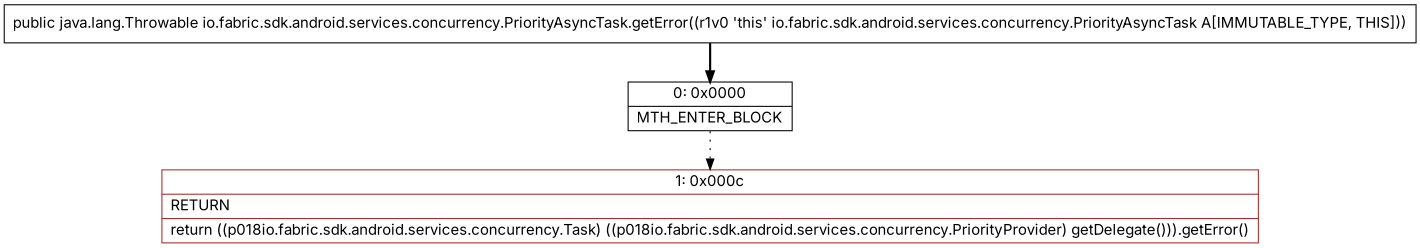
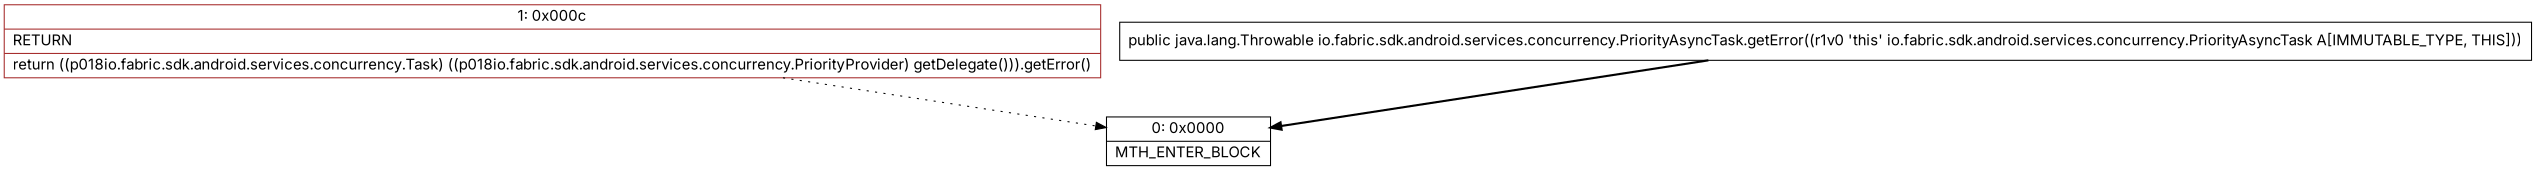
  digraph {
    fontname=Inter
    node [shape=record color=black fontname=Inter]
    edge [arrowhead=normal fontname=Inter]
    n1 [label="{0\:\ 0x0000|MTH_ENTER_BLOCK\l}"]
    n2 [label="{1\:\ 0x000c|RETURN\l|return ((p018io.fabric.sdk.android.services.concurrency.Task) ((p018io.fabric.sdk.android.services.concurrency.PriorityProvider) getDelegate())).getError()\l}" color=brown]
    n3 [label="{public java.lang.Throwable io.fabric.sdk.android.services.concurrency.PriorityAsyncTask.getError((r1v0 'this' io.fabric.sdk.android.services.concurrency.PriorityAsyncTask A[IMMUTABLE_TYPE, THIS])) }"]
-   n1 -> n2 [style=dotted]
+   n2 -> n1 [style=dotted]
    n3 -> n1 [style=bold]
  }
